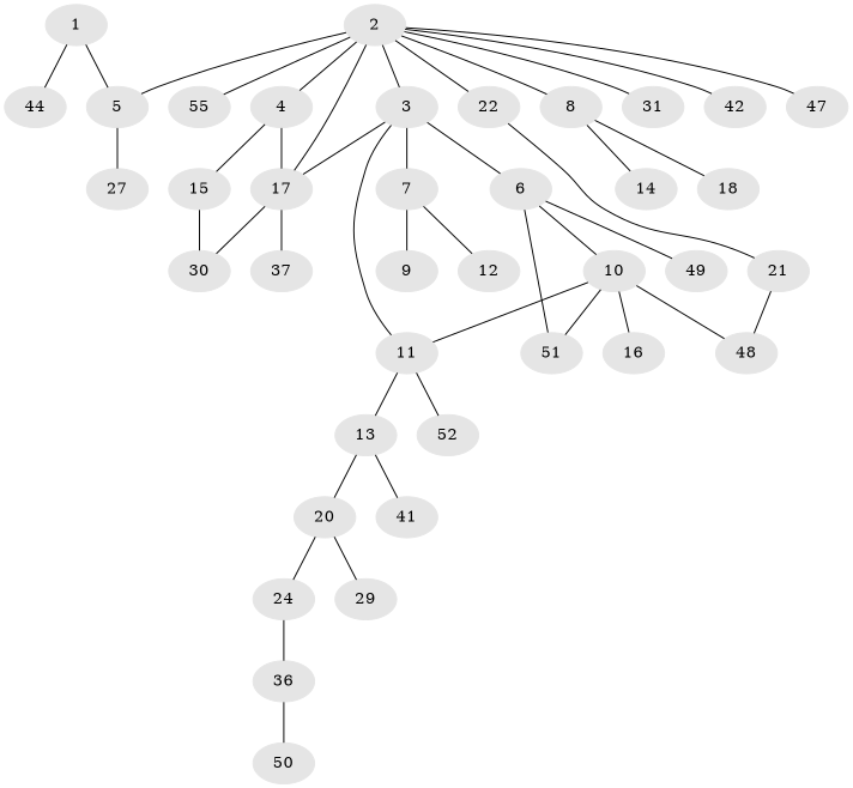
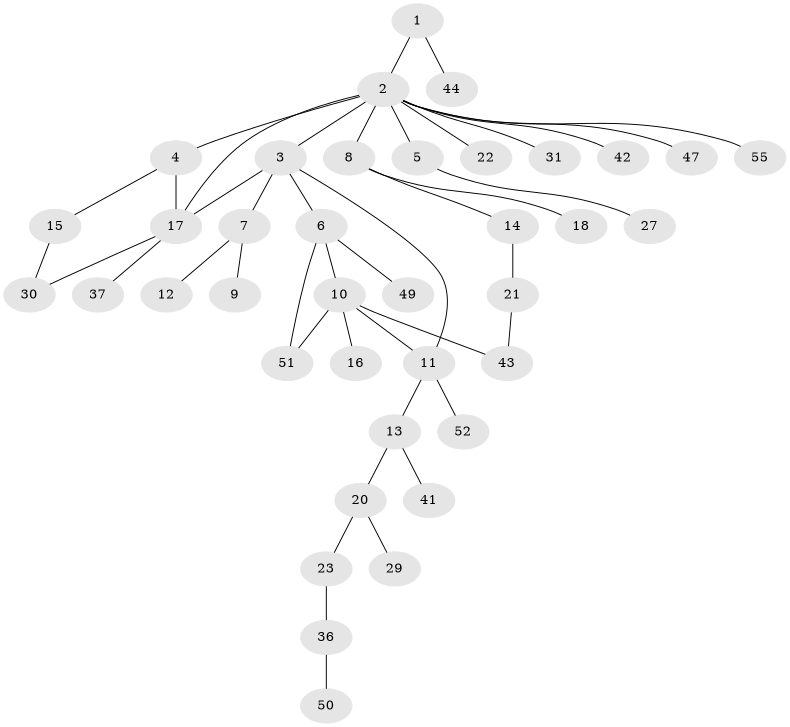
  graph {
    node [color=gray90 style=filled]
    1 [super="+54"]
    2 [super="+25"]
    44
    3 [super="+28"]
    4
    5
    8 [super="+35"]
    17 [super="+32"]
    22
    31
    42
    47
    55
    6 [super="+53"]
    7
    11
    15
    27 [super="+34"]
    14 [super="+19"]
    18
    30 [super="+48"]
    37 [super="+39"]
    10 [super="+33"]
    51
    49
    9
    12
    13 [super="+46"]
    52
    16 [super="+40"]
-   43 [label=48]
+   43
    21 [super="+26"]
    20 [super="+45"]
    41
-   23 [super="+24" label=24]
+   23 [super="+24"]
    29 [super="+38"]
    36
    50
-   1 -- 5
+   1 -- 2
    1 -- 44
    2 -- 3
    2 -- 4 [weight=2]
    2 -- 5
    2 -- 8
    2 -- 17 [weight=2]
    2 -- 22
    2 -- 31
    2 -- 42
    2 -- 47
    2 -- 55
    3 -- 17
    3 -- 6
    3 -- 7
    3 -- 11
    4 -- 17
    4 -- 15
    5 -- 27
    8 -- 14
    8 -- 18
    17 -- 30
    17 -- 37
    6 -- 10
    6 -- 51
    6 -- 49
    7 -- 9
    7 -- 12
    11 -- 13
    11 -- 52
    15 -- 30
-   22 -- 21
+   14 -- 21
    10 -- 11
    10 -- 51
    10 -- 16
    10 -- 43
    13 -- 20
    13 -- 41
    21 -- 43
    20 -- 23
    20 -- 29
    23 -- 36
    36 -- 50
  }
